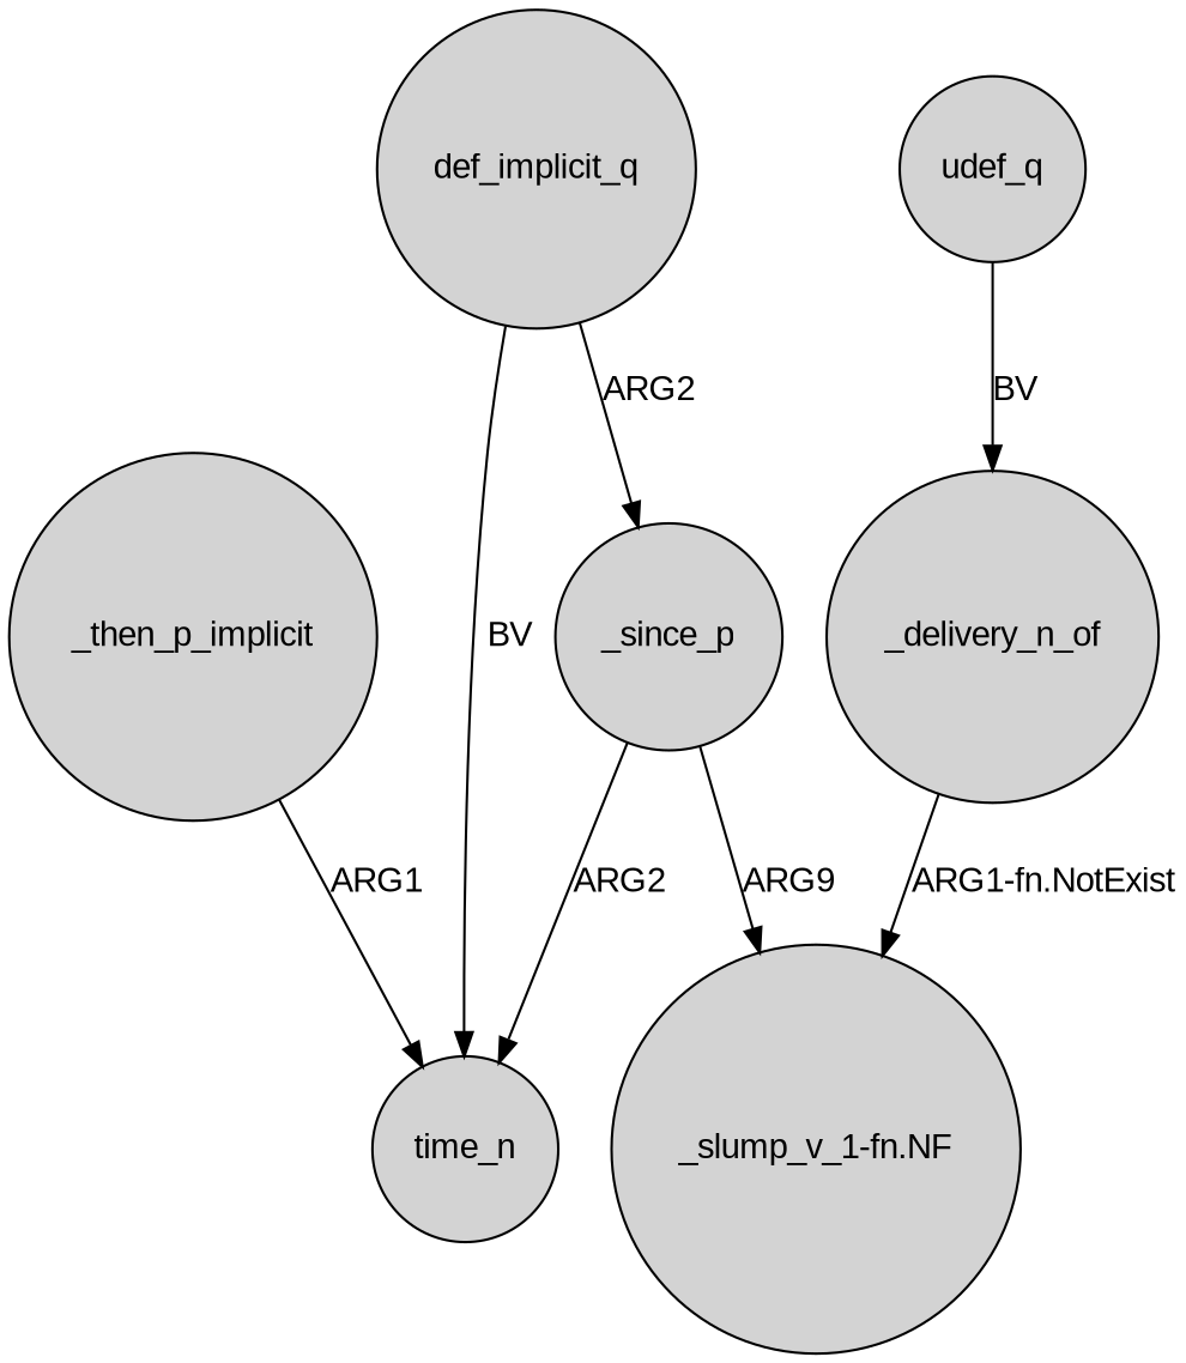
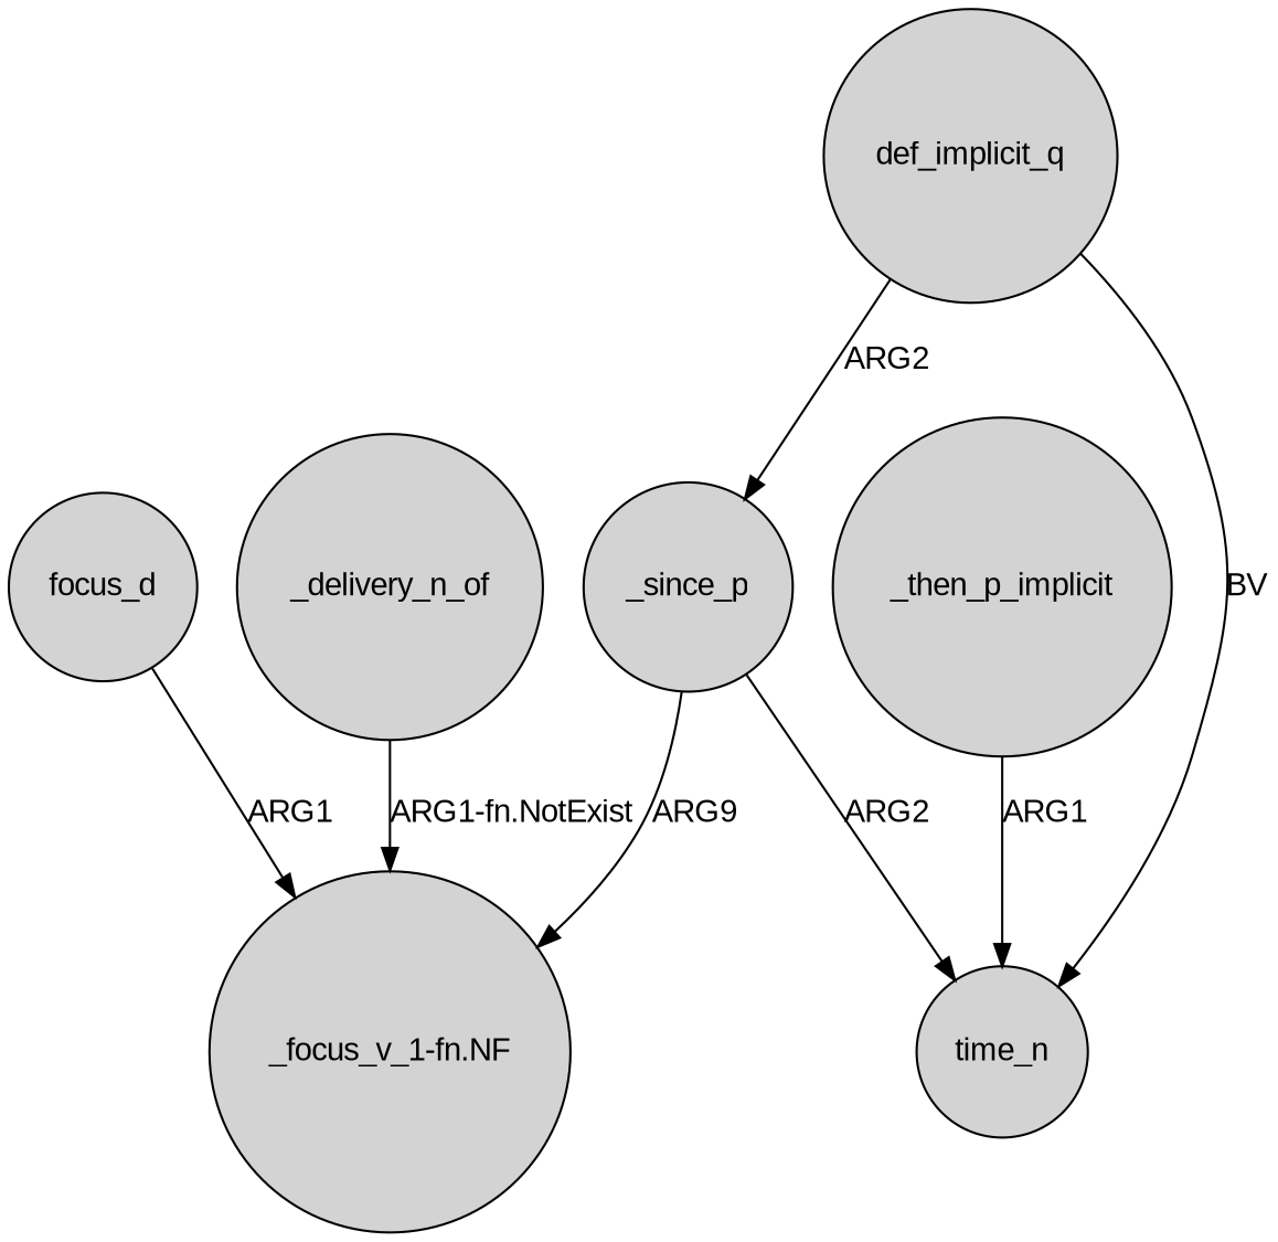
  digraph {
    fontname="Liberation Sans"
    node [fontname="Liberation Sans" shape=circle style=filled]
    edge [fontname="Liberation Sans"]
-   "_slump_v_1-fn.NF"
+   focus_d
+   "_slump_v_1-fn.NF" [label="_focus_v_1-fn.NF"]
    _since_p
    time_n
    _delivery_n_of
    n6 [label=_then_p_implicit]
-   udef_q
    def_implicit_q
+   focus_d -> "_slump_v_1-fn.NF" [label=ARG1]
    _since_p -> "_slump_v_1-fn.NF" [label=ARG9]
    _since_p -> time_n [label=ARG2]
    _delivery_n_of -> "_slump_v_1-fn.NF" [label="ARG1-fn.NotExist"]
    n6 -> time_n [label=ARG1]
-   udef_q -> _delivery_n_of [label=BV]
    def_implicit_q -> _since_p [label=ARG2]
    def_implicit_q -> time_n [label=BV]
  }
